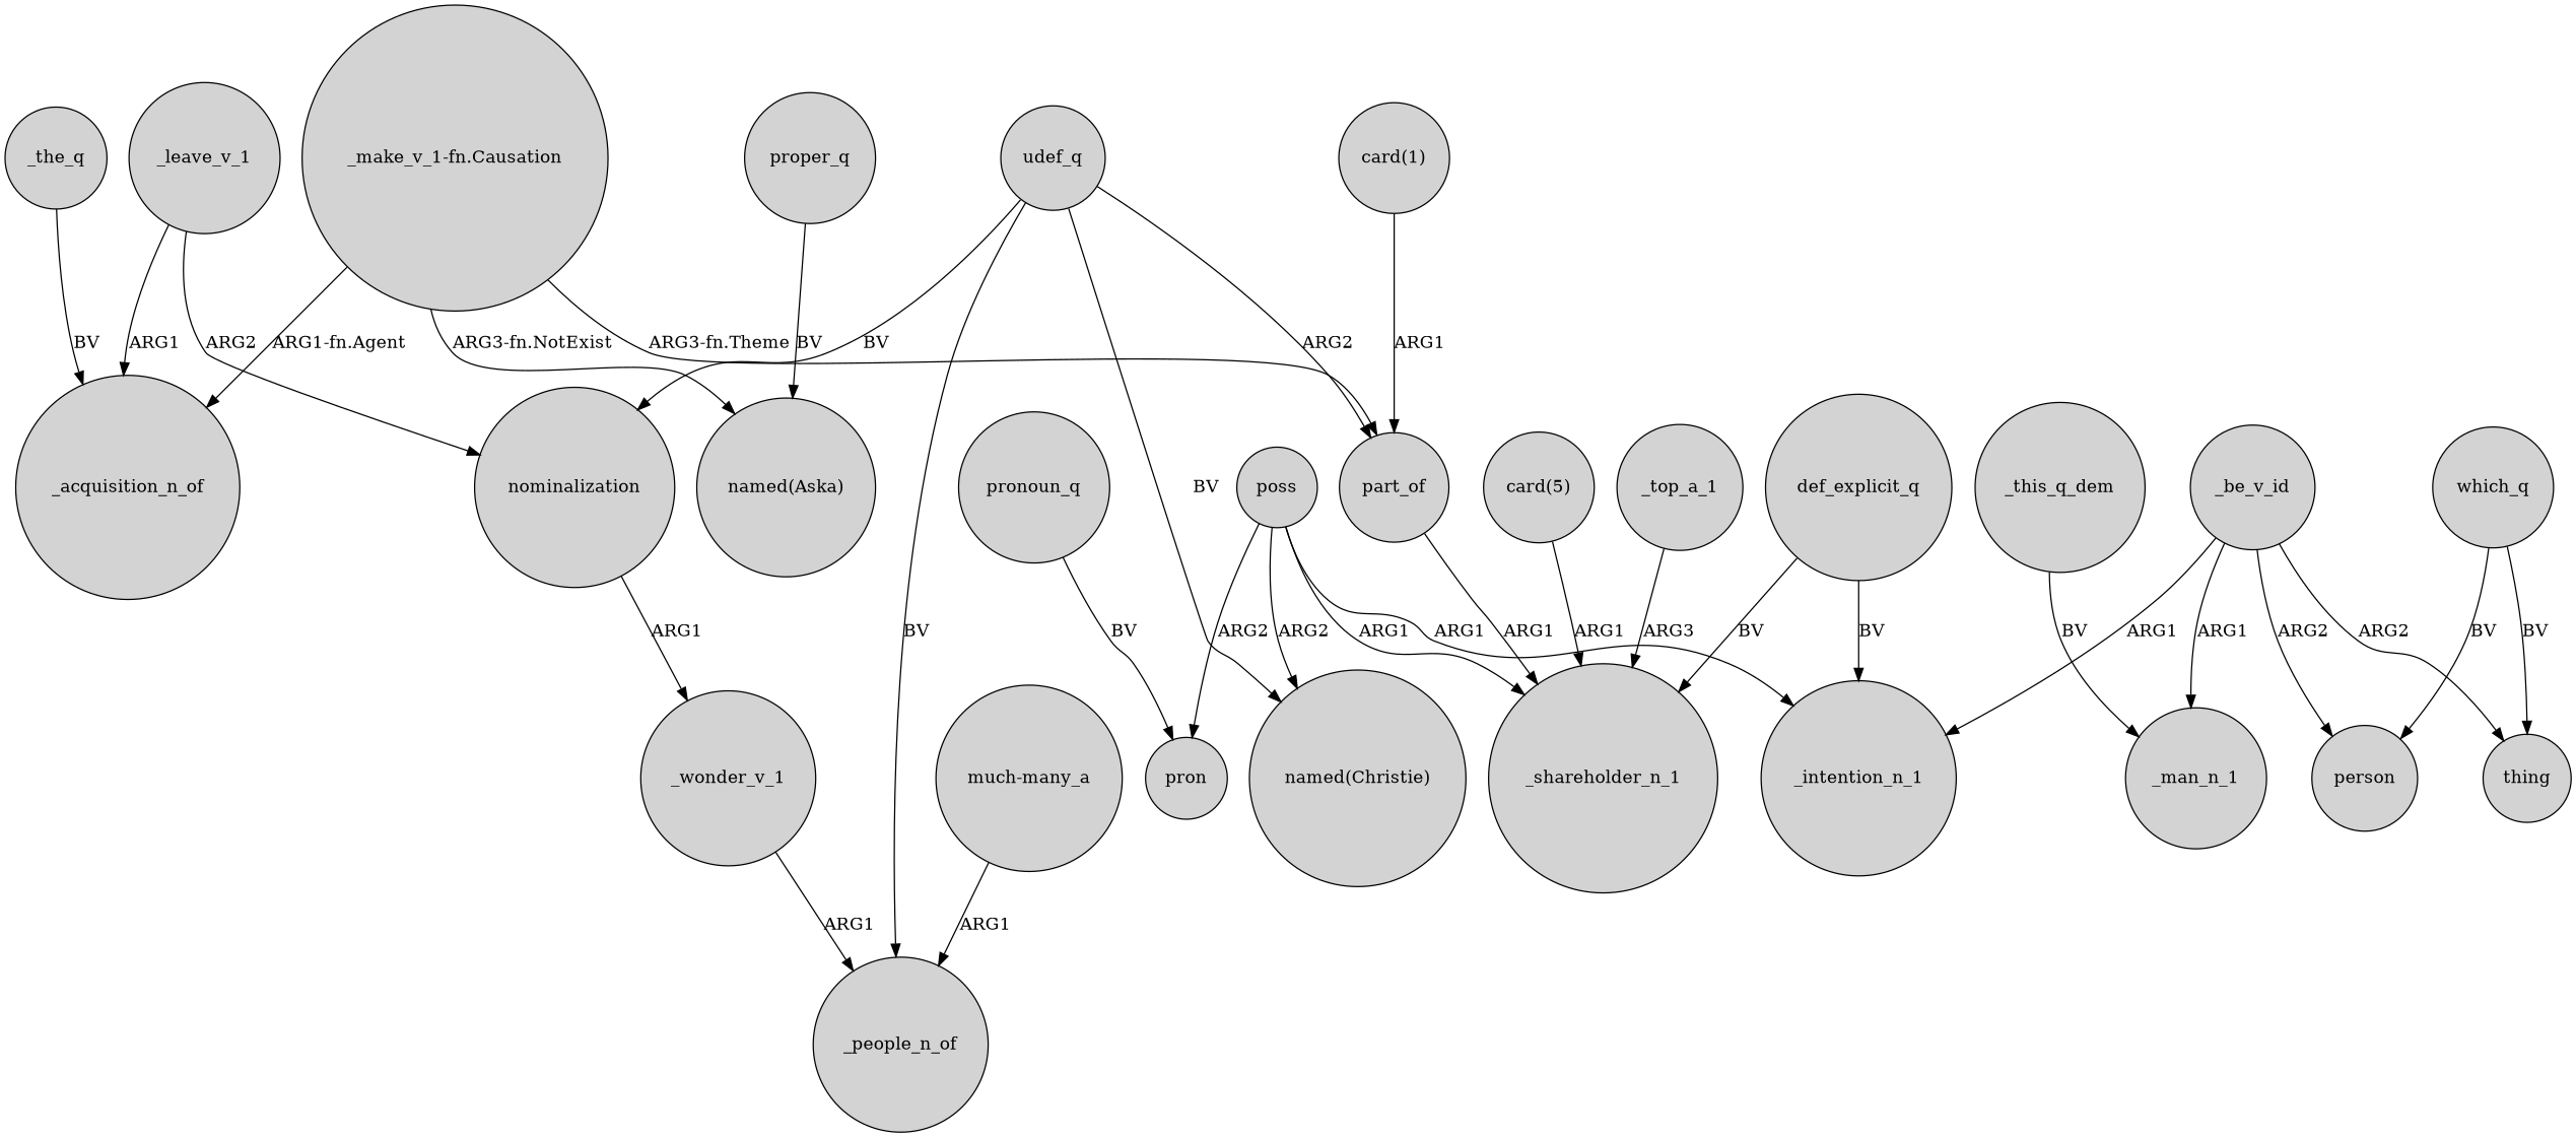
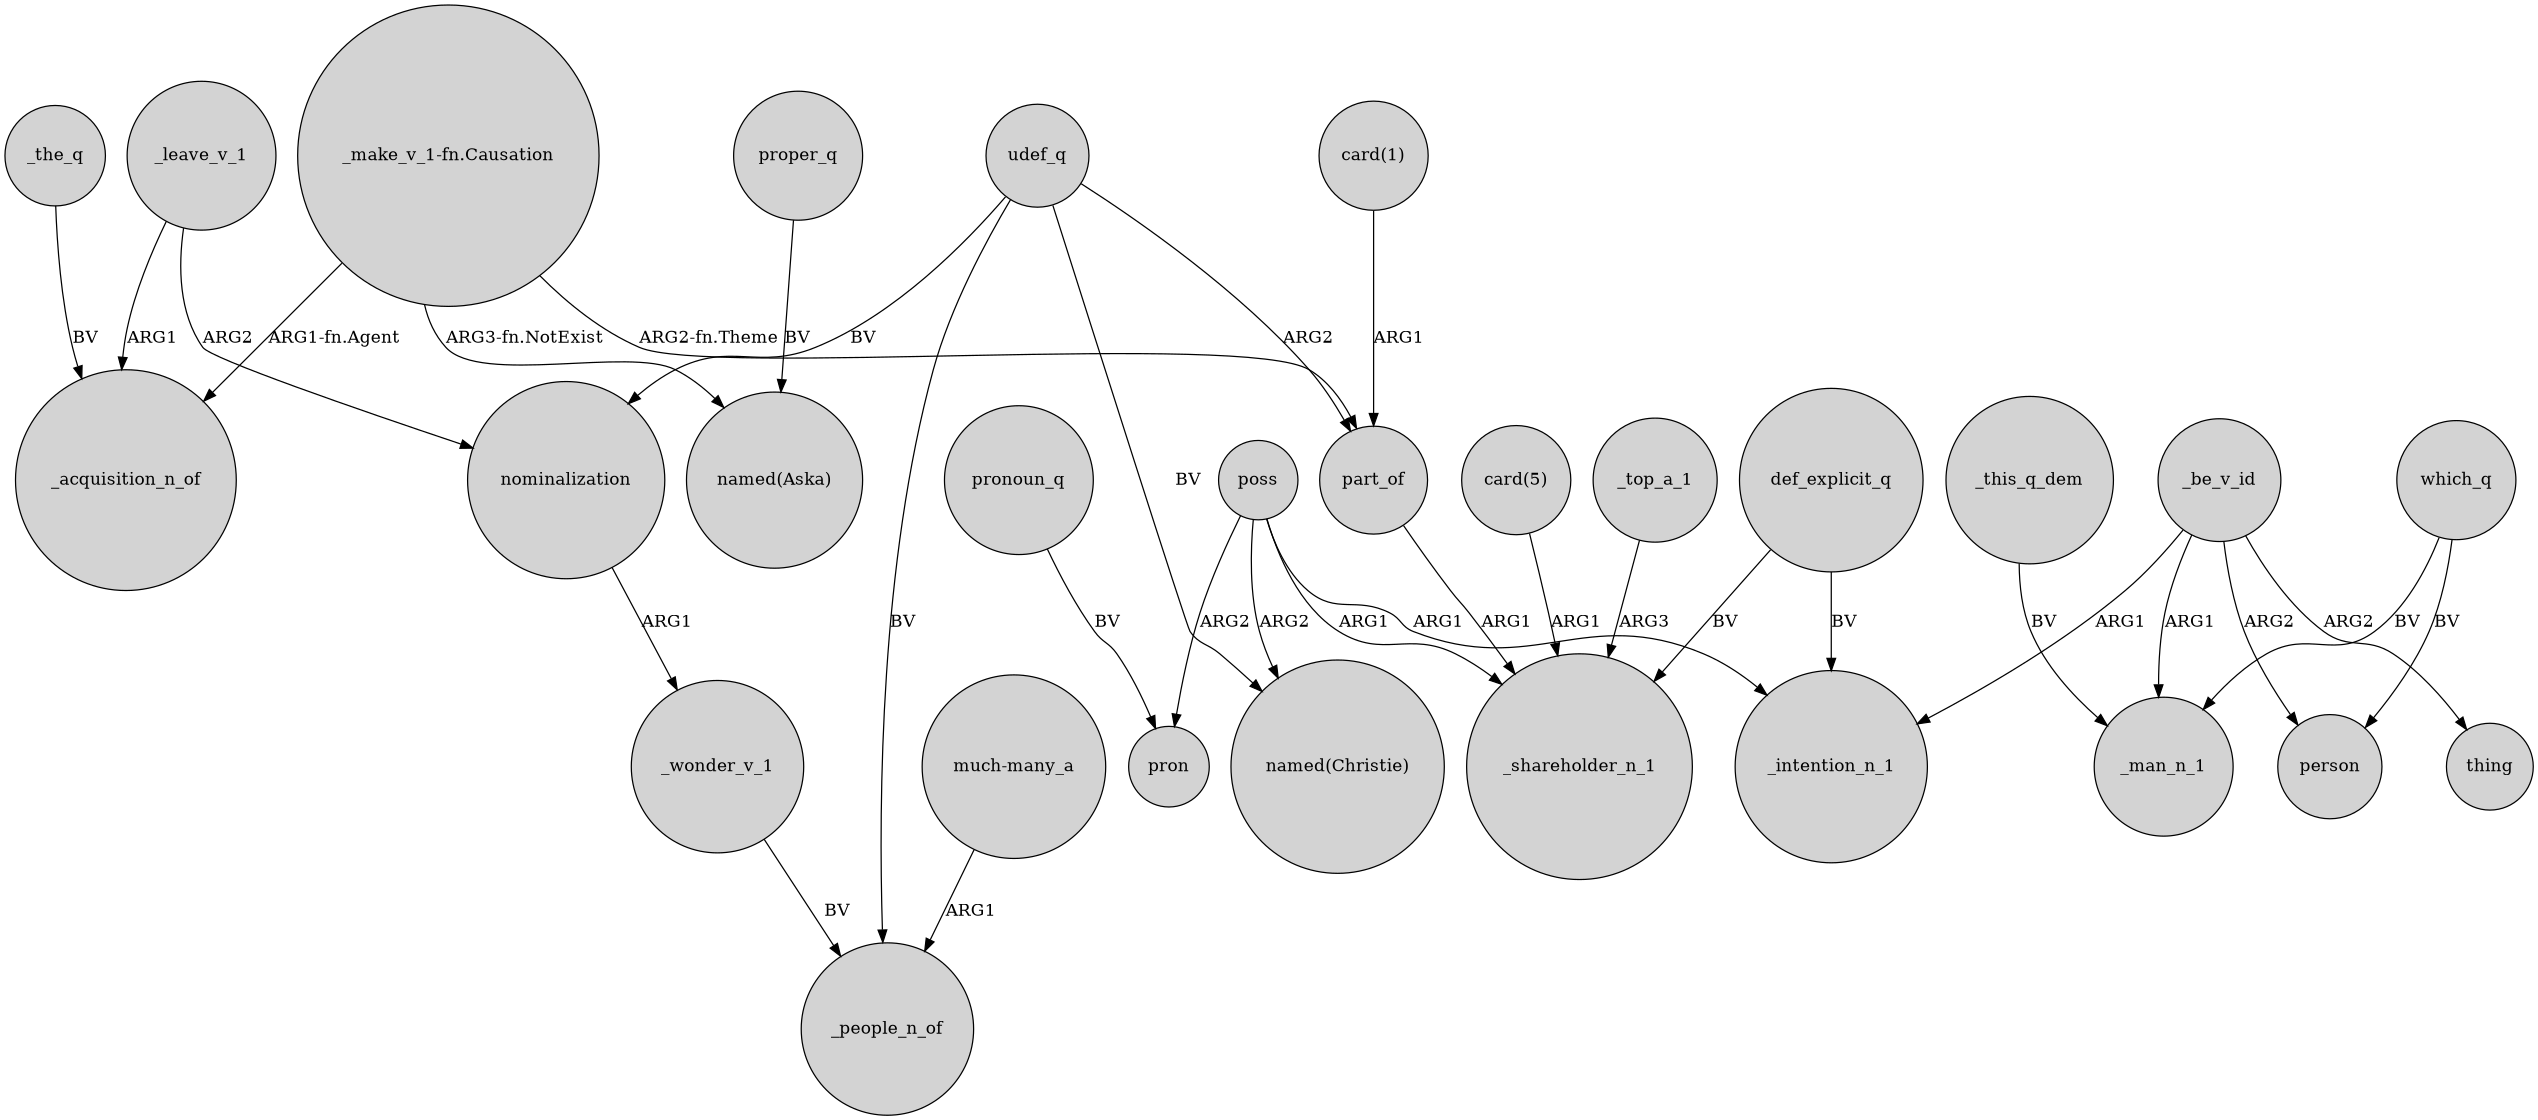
  digraph {
    node [shape=circle style=filled]
    "_make_v_1-fn.Causation"
    _acquisition_n_of
    part_of
    "named(Aska)"
    _shareholder_n_1
    udef_q
    "named(Christie)"
    _people_n_of
    nominalization
    _wonder_v_1
    poss
    pron
    _intention_n_1
    _leave_v_1
    "much-many_a"
    which_q
    person
    thing
    pronoun_q
    _be_v_id
    _man_n_1
    def_explicit_q
    "card(1)"
    "card(5)"
    proper_q
    _the_q
    _this_q_dem
    _top_a_1
    "_make_v_1-fn.Causation" -> _acquisition_n_of [label="ARG1-fn.Agent"]
-   "_make_v_1-fn.Causation" -> part_of [label="ARG3-fn.Theme"]
+   "_make_v_1-fn.Causation" -> part_of [label="ARG2-fn.Theme"]
    "_make_v_1-fn.Causation" -> "named(Aska)" [label="ARG3-fn.NotExist"]
    part_of -> _shareholder_n_1 [label=ARG1]
    udef_q -> part_of [label=ARG2]
    udef_q -> "named(Christie)" [label=BV]
    udef_q -> _people_n_of [label=BV]
    udef_q -> nominalization [label=BV]
    nominalization -> _wonder_v_1 [label=ARG1]
-   _wonder_v_1 -> _people_n_of [label=ARG1]
+   _wonder_v_1 -> _people_n_of [label=BV]
    poss -> _shareholder_n_1 [label=ARG1]
    poss -> "named(Christie)" [label=ARG2]
    poss -> pron [label=ARG2]
    poss -> _intention_n_1 [label=ARG1]
    _leave_v_1 -> _acquisition_n_of [label=ARG1]
    _leave_v_1 -> nominalization [label=ARG2]
    "much-many_a" -> _people_n_of [label=ARG1]
    which_q -> person [label=BV]
-   which_q -> thing [label=BV]
+   which_q -> _man_n_1 [label=BV]
    pronoun_q -> pron [label=BV]
    _be_v_id -> _intention_n_1 [label=ARG1]
    _be_v_id -> person [label=ARG2]
    _be_v_id -> thing [label=ARG2]
    _be_v_id -> _man_n_1 [label=ARG1]
    def_explicit_q -> _shareholder_n_1 [label=BV]
    def_explicit_q -> _intention_n_1 [label=BV]
    "card(1)" -> part_of [label=ARG1]
    "card(5)" -> _shareholder_n_1 [label=ARG1]
    proper_q -> "named(Aska)" [label=BV]
    _the_q -> _acquisition_n_of [label=BV]
    _this_q_dem -> _man_n_1 [label=BV]
    _top_a_1 -> _shareholder_n_1 [label=ARG3]
  }
